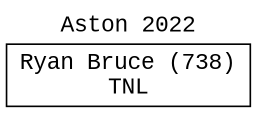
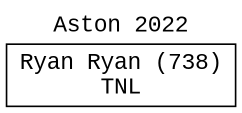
  digraph {
    label="Aston 2022"
    labelloc=t
    mclimit=10
    fontname="Liberation Mono"
-   n1 [label="Ryan Bruce (738)\nTNL" shape=box fontname="Liberation Mono"]
+   n1 [label="Ryan Ryan (738)\nTNL" shape=box fontname="Liberation Mono"]
  }
